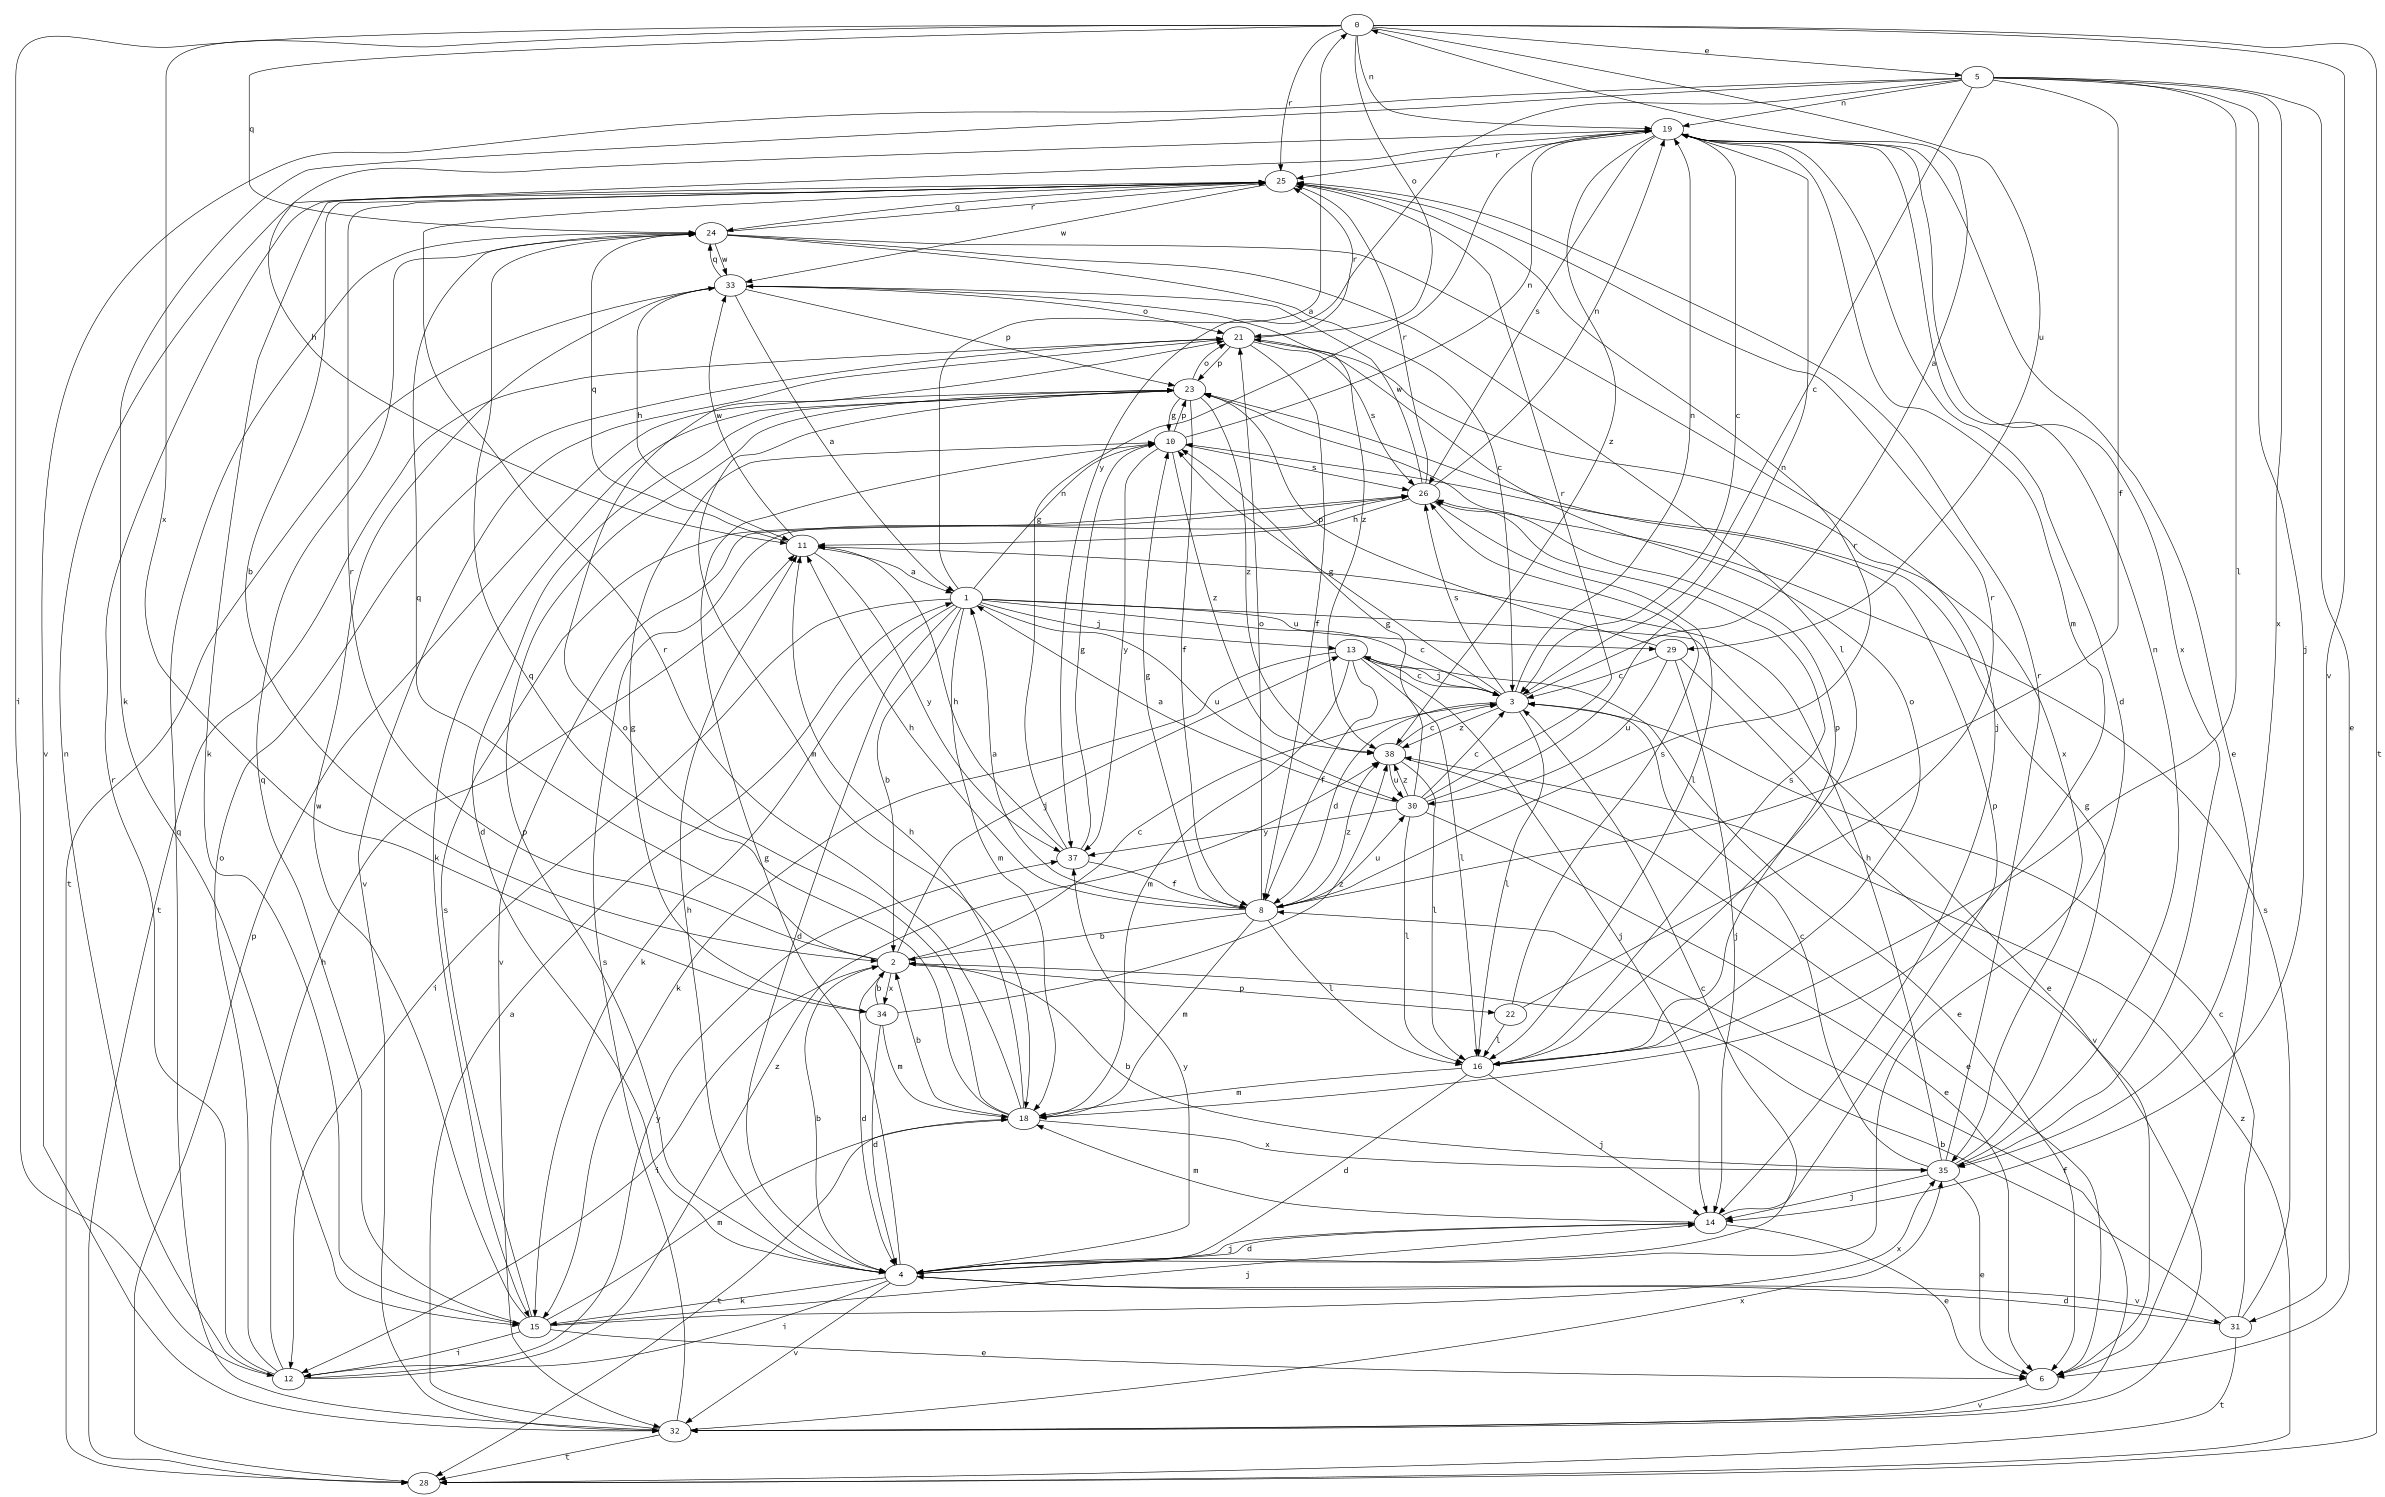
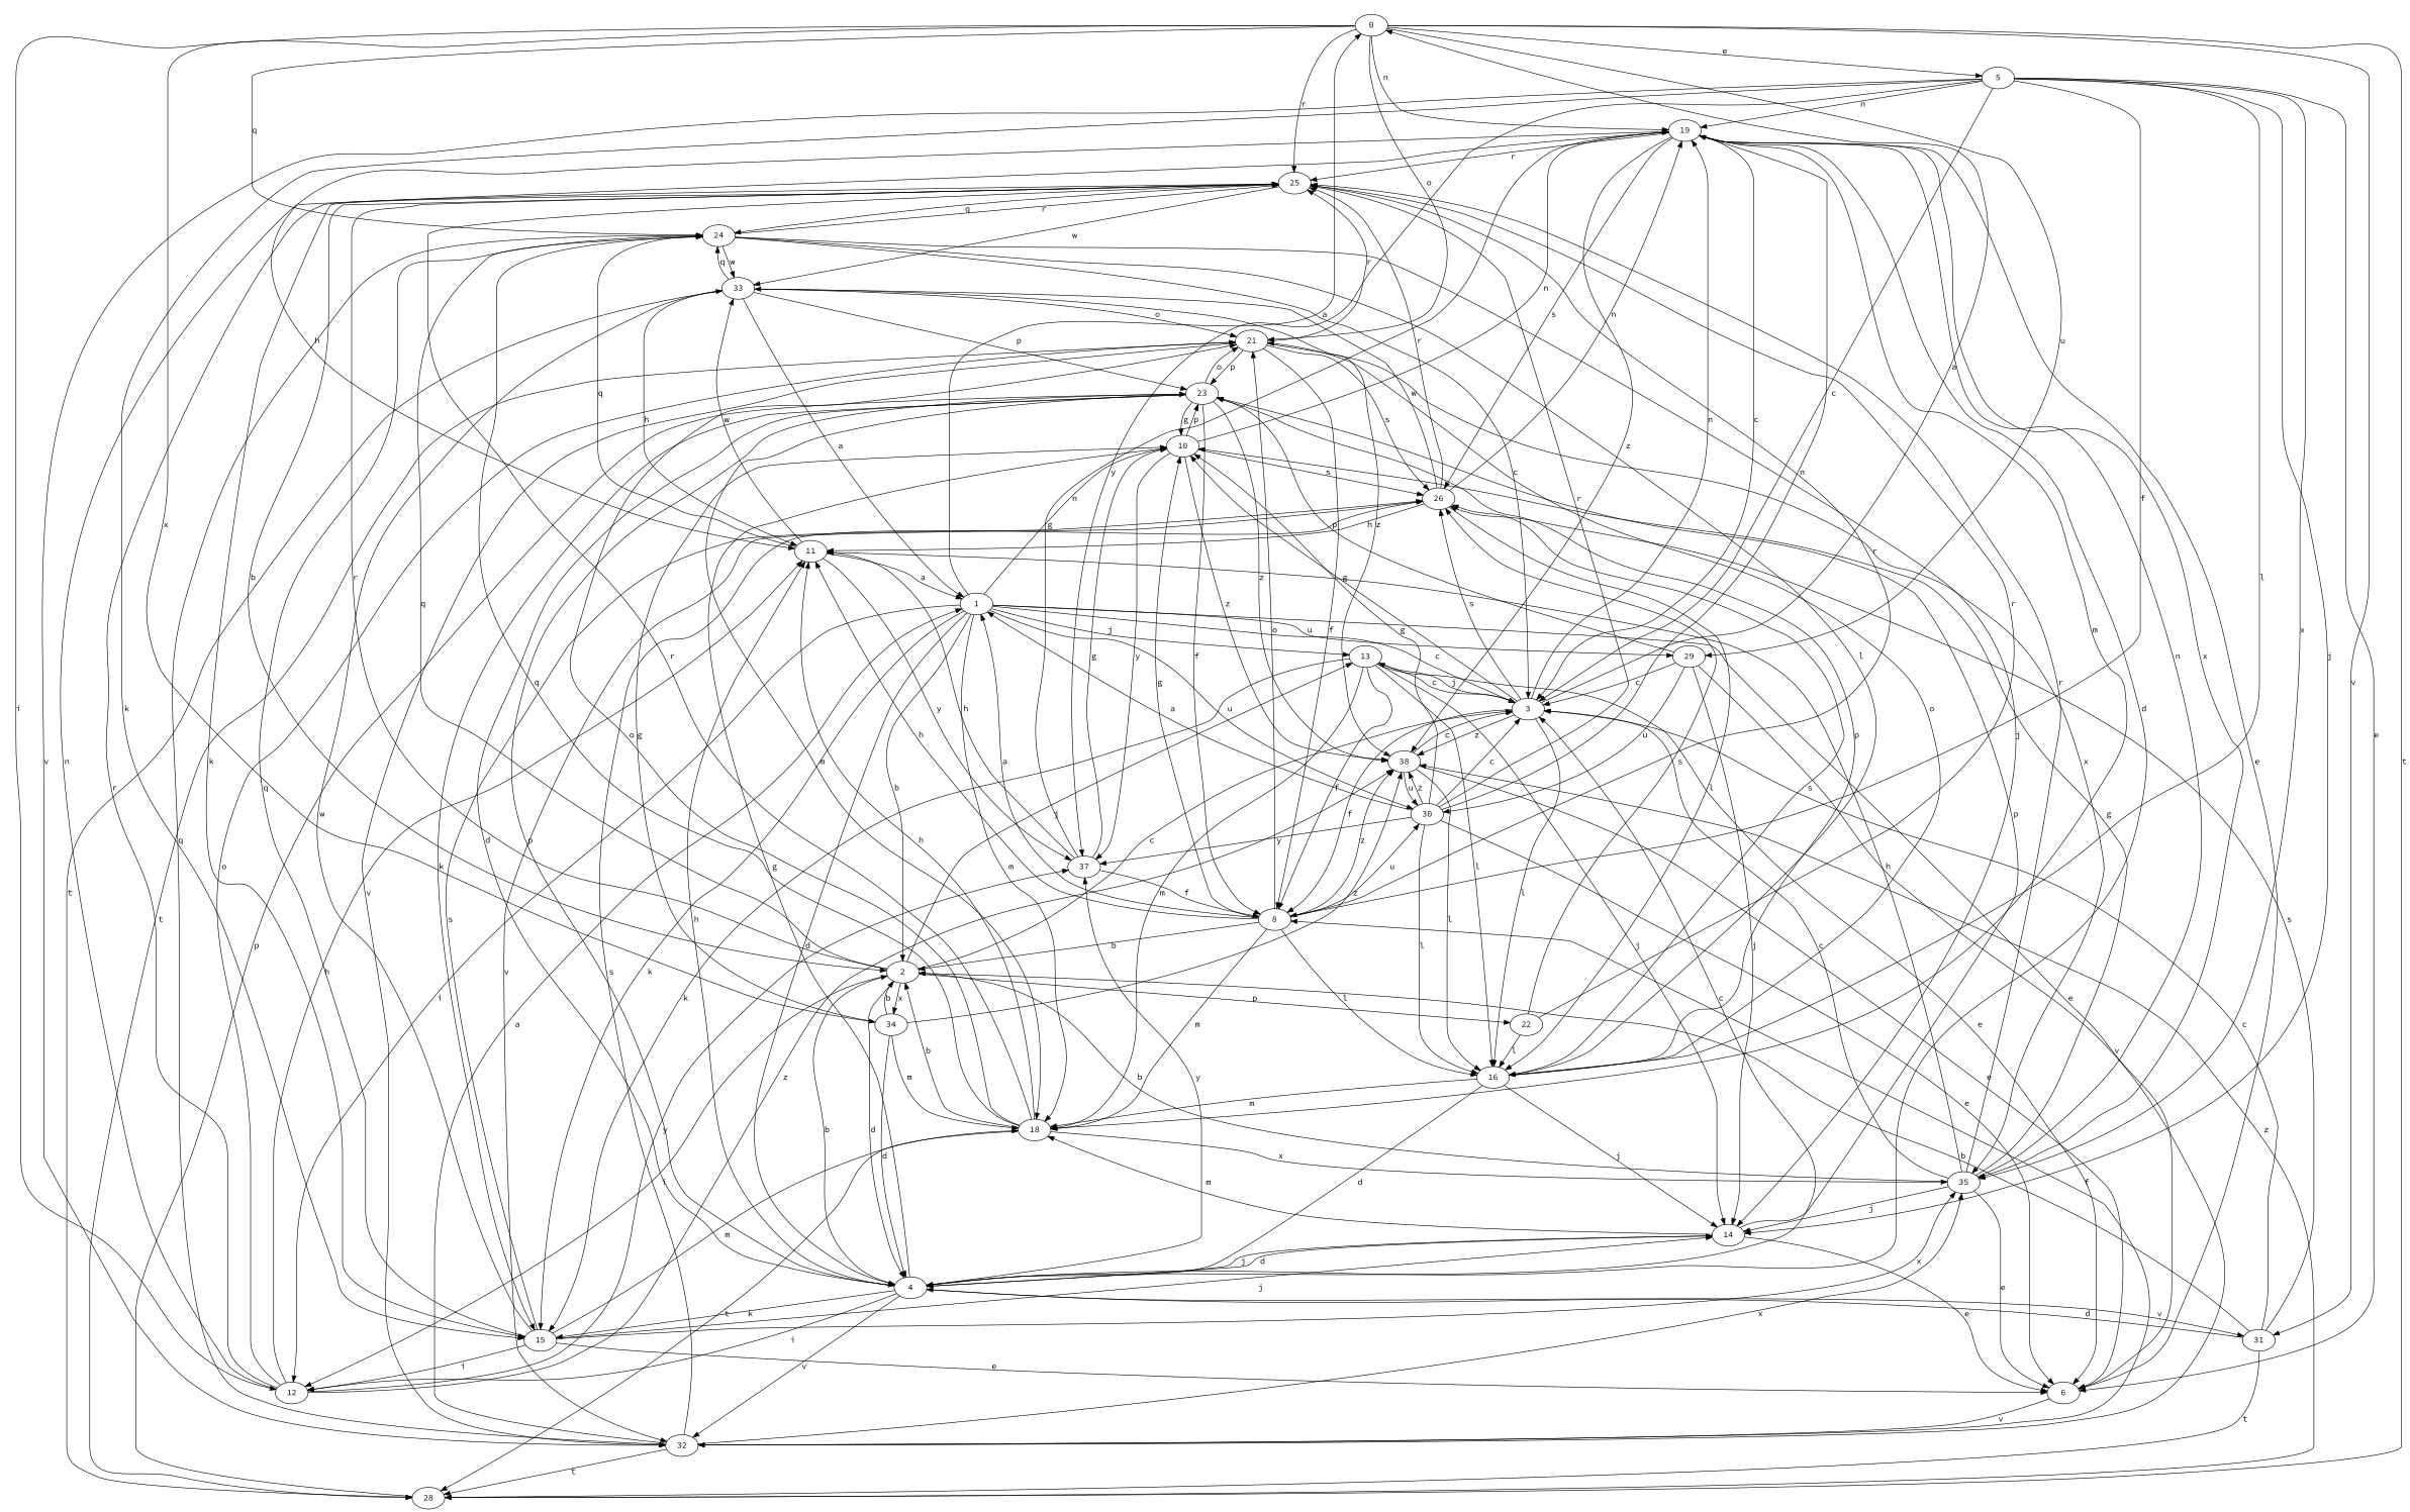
  strict digraph {
    fontname="Source Code Pro"
    node [fontname="Source Code Pro"]
    edge [fontname="Source Code Pro"]
    0
    5
    12
    19
    21
    24
    25
    28
    29
    31
    34
    3
    6
    15
    8
    16
    14
    32
    37
    35
    38
    11
    4
    18
    26
    23
    33
    2
    30
    10
    1
    13
    22
    0 -> 5 [label=e]
    0 -> 12 [label=i]
    0 -> 19 [label=n]
    0 -> 21 [label=o]
    0 -> 24 [label=q]
    0 -> 25 [label=r]
    0 -> 28 [label=t]
    0 -> 29 [label=u]
    0 -> 31 [label=v]
    0 -> 34 [label=x]
    5 -> 19 [label=n]
    5 -> 3 [label=c]
    5 -> 6 [label=e]
    5 -> 15 [label=k]
    5 -> 8 [label=f]
    5 -> 16 [label=l]
    5 -> 14 [label=j]
    5 -> 32 [label=v]
    5 -> 37 [label=y]
    5 -> 35 [label=x]
    12 -> 19 [label=n]
    12 -> 21 [label=o]
    12 -> 25 [label=r]
    12 -> 37 [label=y]
    12 -> 38 [label=z]
    12 -> 11 [label=h]
    19 -> 25 [label=r]
    19 -> 3 [label=c]
    19 -> 6 [label=e]
    19 -> 35 [label=x]
    19 -> 38 [label=z]
    19 -> 11 [label=h]
    19 -> 4 [label=d]
    19 -> 18 [label=m]
    19 -> 26 [label=s]
    21 -> 25 [label=r]
    21 -> 28 [label=t]
    21 -> 8 [label=f]
    21 -> 32 [label=v]
    21 -> 35 [label=x]
    21 -> 26 [label=s]
    21 -> 23 [label=p]
    24 -> 25 [label=r]
    24 -> 3 [label=c]
    24 -> 16 [label=l]
    24 -> 14 [label=j]
    24 -> 33 [label=w]
    25 -> 24 [label=q]
    25 -> 15 [label=k]
    25 -> 33 [label=w]
    25 -> 2 [label=b]
    28 -> 38 [label=z]
    28 -> 23 [label=p]
    29 -> 3 [label=c]
    29 -> 14 [label=j]
    29 -> 32 [label=v]
    29 -> 23 [label=p]
    29 -> 30 [label=u]
    31 -> 28 [label=t]
    31 -> 3 [label=c]
    31 -> 4 [label=d]
    31 -> 26 [label=s]
    31 -> 2 [label=b]
    34 -> 38 [label=z]
    34 -> 4 [label=d]
    34 -> 18 [label=m]
    34 -> 2 [label=b]
    34 -> 10 [label=g]
    3 -> 0 [label=a]
    3 -> 19 [label=n]
-   3 -> 8 [label=d]
+   3 -> 8 [label=f]
    3 -> 16 [label=l]
    3 -> 38 [label=z]
    3 -> 26 [label=s]
    3 -> 10 [label=g]
    3 -> 13 [label=j]
    6 -> 32 [label=v]
    15 -> 12 [label=i]
    15 -> 24 [label=q]
    15 -> 6 [label=e]
    15 -> 14 [label=j]
    15 -> 35 [label=x]
    15 -> 18 [label=m]
    15 -> 26 [label=s]
    15 -> 33 [label=w]
    8 -> 21 [label=o]
    8 -> 25 [label=r]
    8 -> 16 [label=l]
    8 -> 38 [label=z]
    8 -> 11 [label=h]
    8 -> 18 [label=m]
    8 -> 2 [label=b]
    8 -> 30 [label=u]
    8 -> 10 [label=g]
    8 -> 1 [label=a]
    16 -> 21 [label=o]
    16 -> 14 [label=j]
    16 -> 4 [label=d]
    16 -> 18 [label=m]
    16 -> 26 [label=s]
    16 -> 23 [label=p]
    14 -> 6 [label=e]
    14 -> 4 [label=d]
    14 -> 18 [label=m]
    14 -> 23 [label=p]
    32 -> 24 [label=q]
    32 -> 28 [label=t]
    32 -> 8 [label=f]
    32 -> 35 [label=x]
    32 -> 26 [label=s]
    32 -> 1 [label=a]
    37 -> 19 [label=n]
    37 -> 8 [label=f]
    37 -> 11 [label=h]
    37 -> 10 [label=g]
    35 -> 19 [label=n]
    35 -> 25 [label=r]
    35 -> 3 [label=c]
    35 -> 6 [label=e]
    35 -> 14 [label=j]
    35 -> 11 [label=h]
    35 -> 2 [label=b]
    35 -> 10 [label=g]
    38 -> 3 [label=c]
    38 -> 6 [label=e]
    38 -> 16 [label=l]
    38 -> 30 [label=u]
    11 -> 24 [label=q]
    11 -> 37 [label=y]
    11 -> 33 [label=w]
    11 -> 1 [label=a]
    4 -> 12 [label=i]
    4 -> 31 [label=v]
    4 -> 3 [label=c]
    4 -> 15 [label=k]
    4 -> 14 [label=j]
    4 -> 32 [label=v]
    4 -> 37 [label=y]
    4 -> 11 [label=h]
    4 -> 23 [label=p]
    4 -> 2 [label=b]
    4 -> 10 [label=g]
    18 -> 21 [label=o]
    18 -> 24 [label=q]
    18 -> 25 [label=r]
    18 -> 28 [label=t]
    18 -> 35 [label=x]
    18 -> 11 [label=h]
    18 -> 2 [label=b]
    26 -> 19 [label=n]
    26 -> 25 [label=r]
    26 -> 16 [label=l]
    26 -> 32 [label=v]
    26 -> 11 [label=h]
    26 -> 33 [label=w]
    23 -> 21 [label=o]
    23 -> 15 [label=k]
    23 -> 8 [label=f]
    23 -> 38 [label=z]
    23 -> 4 [label=d]
    23 -> 18 [label=m]
    23 -> 10 [label=g]
    33 -> 21 [label=o]
    33 -> 24 [label=q]
    33 -> 28 [label=t]
    33 -> 38 [label=z]
    33 -> 11 [label=h]
    33 -> 23 [label=p]
    33 -> 1 [label=a]
    2 -> 12 [label=i]
    2 -> 24 [label=q]
    2 -> 25 [label=r]
    2 -> 34 [label=x]
    2 -> 3 [label=c]
    2 -> 4 [label=d]
    2 -> 13 [label=j]
    2 -> 22 [label=p]
    30 -> 19 [label=n]
    30 -> 25 [label=r]
    30 -> 3 [label=c]
    30 -> 6 [label=e]
    30 -> 16 [label=l]
    30 -> 37 [label=y]
    30 -> 38 [label=z]
    30 -> 10 [label=g]
    30 -> 1 [label=a]
    10 -> 19 [label=n]
    10 -> 37 [label=y]
    10 -> 38 [label=z]
    10 -> 26 [label=s]
    10 -> 23 [label=p]
    1 -> 0 [label=a]
    1 -> 12 [label=i]
    1 -> 29 [label=u]
    1 -> 3 [label=c]
    1 -> 6 [label=e]
    1 -> 15 [label=k]
    1 -> 4 [label=d]
    1 -> 18 [label=m]
    1 -> 2 [label=b]
    1 -> 30 [label=u]
    1 -> 10 [label=g]
    1 -> 13 [label=j]
    13 -> 3 [label=c]
    13 -> 6 [label=e]
    13 -> 15 [label=k]
    13 -> 8 [label=f]
    13 -> 16 [label=l]
    13 -> 14 [label=j]
    13 -> 18 [label=m]
    22 -> 25 [label=r]
    22 -> 16 [label=l]
    22 -> 26 [label=s]
  }
